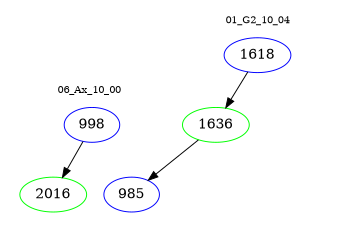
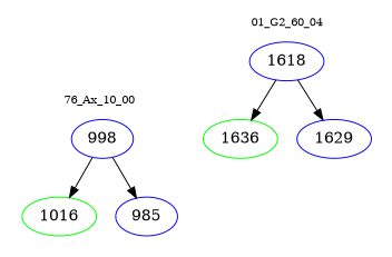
  digraph {
    node [color=blue]
    edge [color=black]
    n1 [label=998]
-   n2 [color=green label=2016]
+   n2 [color=green label=1016]
    n3 [label=985]
    n4 [label=1618]
    n5 [color=green label=1636]
+   n6 [label=1629]
    subgraph cluster_1 {
      color=white
      fontsize=10
-     label="06_Ax_10_00"
+     label="76_Ax_10_00"
      n1
      n2
      n3
    }
    subgraph cluster_2 {
      color=white
      fontsize=10
-     label="01_G2_10_04"
+     label="01_G2_60_04"
      n4
      n5
+     n6
    }
    n1 -> n2
-   n5 -> n3
+   n1 -> n3
    n4 -> n5
+   n4 -> n6
  }
